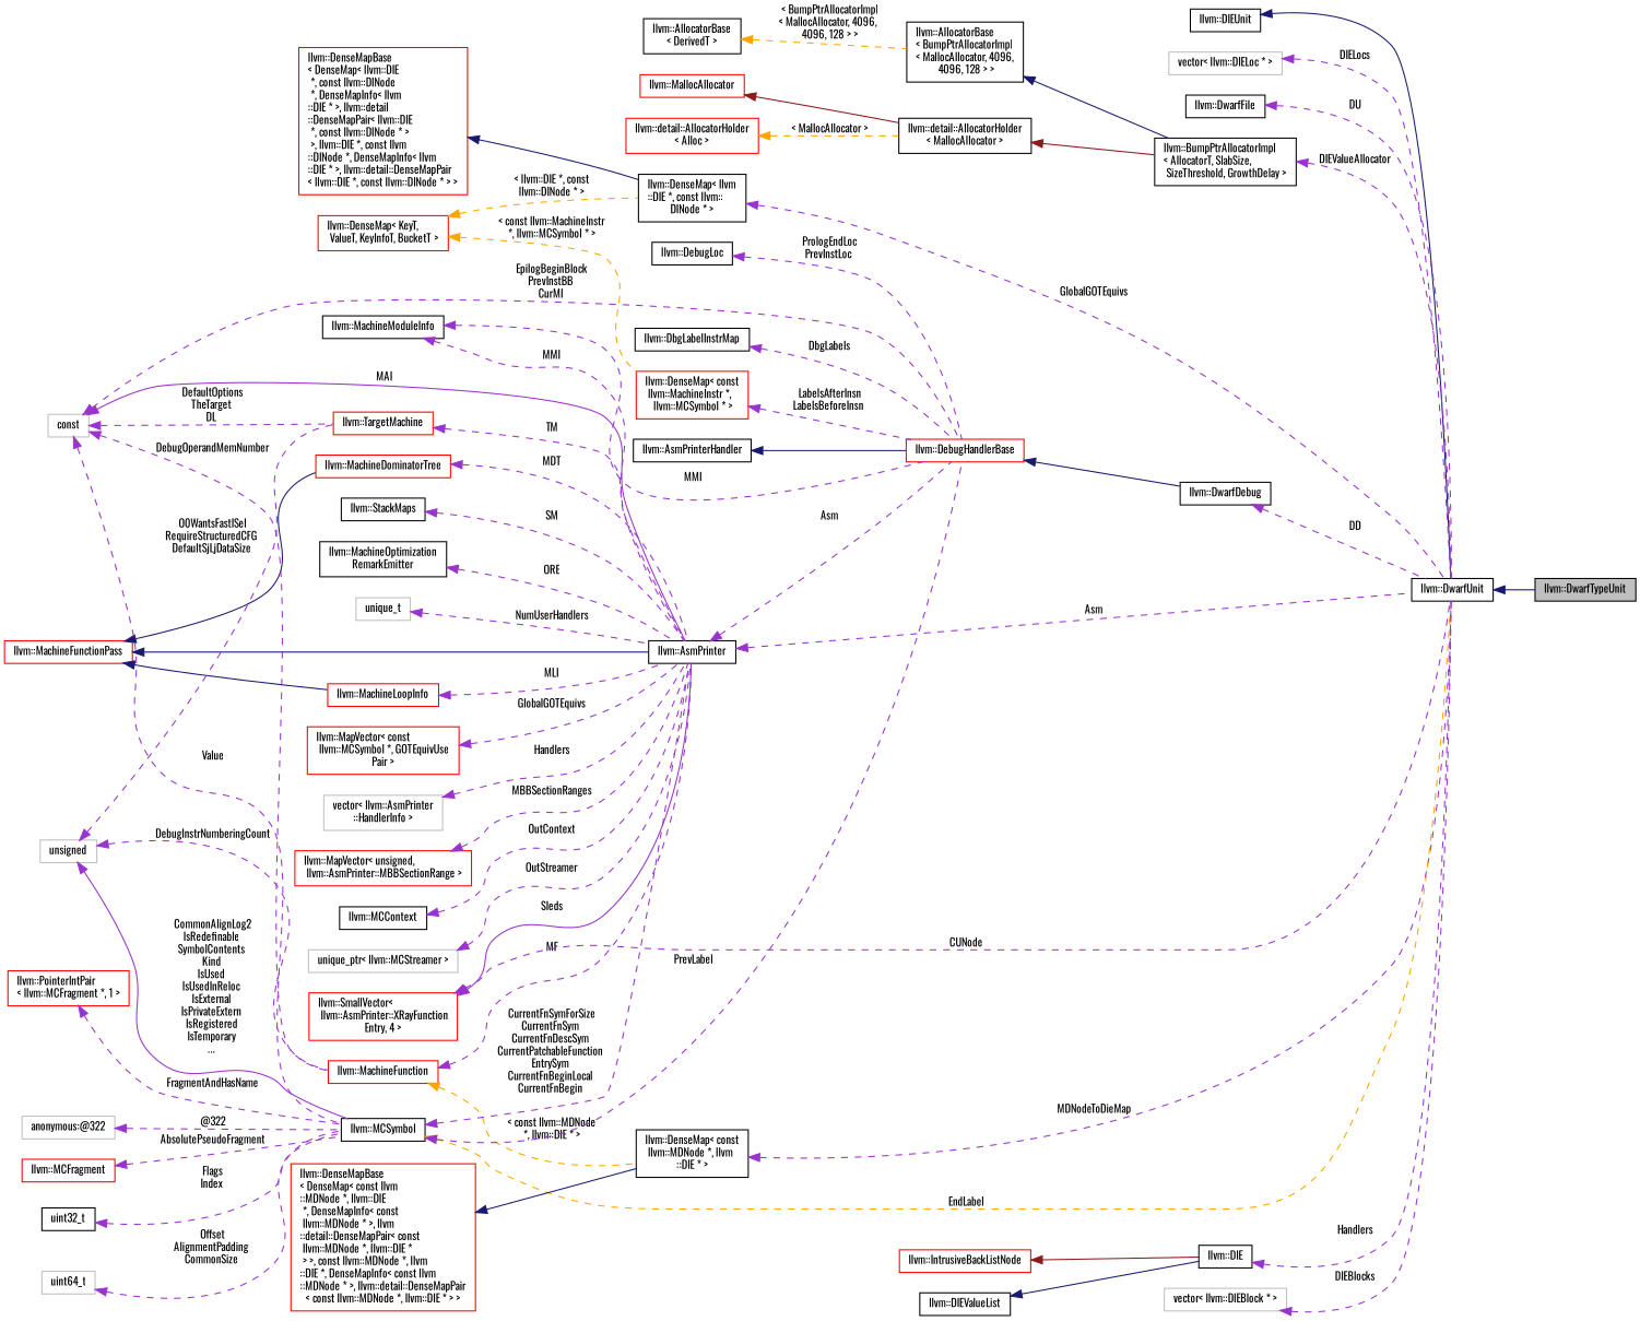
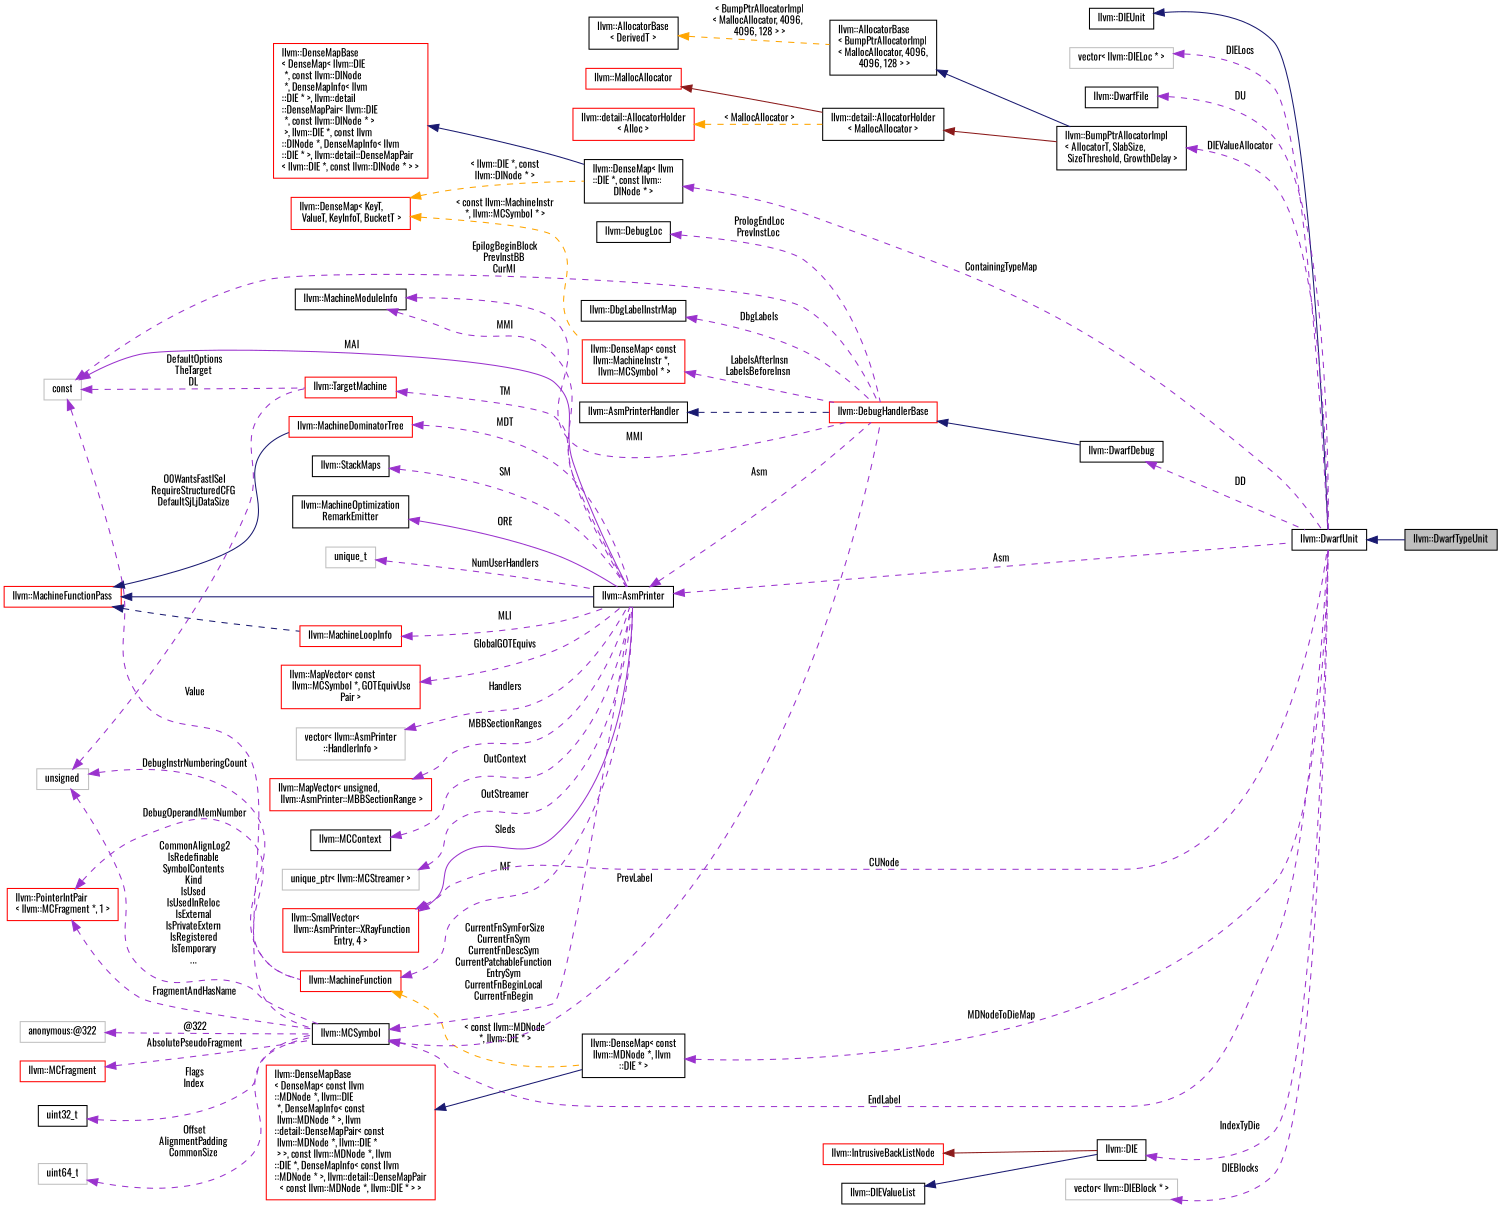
  digraph {
    fontname=Oswald
    rankdir=LR
    node [color=black fontname=Oswald fontsize=10 shape=record]
    edge [color=darkorchid3 dir=back fontname=Oswald fontsize=10 labelfontname=Helvetica labelfontsize=10 style=dashed]
    n1 [fillcolor=grey75 fontcolor=black height=0.2 label="llvm::DwarfTypeUnit" style=filled width=0.4]
    n2 [height=0.2 label="llvm::DwarfUnit" width=0.4]
    n3 [height=0.2 label="llvm::DIEUnit" width=0.4]
    n4 [color=grey75 height=0.2 label="vector\< llvm::DIELoc * \>" width=0.4]
    n5 [height=0.2 label="llvm::DwarfFile" width=0.4]
    n6 [height=0.2 label="llvm::BumpPtrAllocatorImpl\l\< AllocatorT, SlabSize,\l SizeThreshold, GrowthDelay \>" width=0.4]
    n7 [height=0.2 label="llvm::AllocatorBase\l\< BumpPtrAllocatorImpl\l\< MallocAllocator, 4096,\l 4096, 128 \> \>" width=0.4]
    n8 [height=0.2 label="llvm::AllocatorBase\l\< DerivedT \>" width=0.4]
    n9 [height=0.2 label="llvm::detail::AllocatorHolder\l\< MallocAllocator \>" width=0.4]
    n10 [color=red height=0.2 label="llvm::MallocAllocator" width=0.4]
    n11 [color=red height=0.2 label="llvm::detail::AllocatorHolder\l\< Alloc \>" width=0.4]
    n12 [height=0.2 label="llvm::DwarfDebug" width=0.4]
    n13 [color=red height=0.2 label="llvm::DebugHandlerBase" width=0.4]
    n14 [height=0.2 label="llvm::AsmPrinterHandler" width=0.4]
    n15 [color=red height=0.2 label="llvm::DenseMap\< const\l llvm::MachineInstr *,\l llvm::MCSymbol * \>" width=0.4]
    n16 [color=red height=0.2 label="llvm::DenseMap\< KeyT,\l ValueT, KeyInfoT, BucketT \>" width=0.4]
    n17 [height=0.2 label="llvm::DenseMap\< llvm\l::DIE *, const llvm::\lDINode * \>" width=0.4]
    n18 [height=0.2 label="llvm::DenseMap\< const\l llvm::MDNode *, llvm\l::DIE * \>" width=0.4]
    n19 [height=0.2 label="llvm::DbgLabelInstrMap" width=0.4]
    n20 [height=0.2 label="llvm::MachineModuleInfo" width=0.4]
    n21 [height=0.2 label="llvm::AsmPrinter" width=0.4]
    n22 [height=0.2 label="llvm::DebugLoc" width=0.4]
    n23 [color=red height=0.2 label="llvm::MachineFunctionPass" width=0.4]
    n24 [color=red height=0.2 label="llvm::MachineLoopInfo" width=0.4]
    n25 [color=red height=0.2 label="llvm::MachineDominatorTree" width=0.4]
    n26 [height=0.2 label="llvm::StackMaps" width=0.4]
    n27 [height=0.2 label="llvm::MachineOptimization\lRemarkEmitter" width=0.4]
    n28 [color=red height=0.2 label="llvm::MachineFunction" width=0.4]
    n29 [color=grey75 height=0.2 label=const width=0.4]
    n30 [color=red height=0.2 label="llvm::TargetMachine" width=0.4]
    n31 [height=0.2 label="llvm::MCSymbol" width=0.4]
    n32 [color=grey75 height=0.2 label=unsigned width=0.4]
    n33 [color=red height=0.2 label="llvm::SmallVector\<\l llvm::AsmPrinter::XRayFunction\lEntry, 4 \>" width=0.4]
    n34 [color=grey75 height=0.2 label="vector\< llvm::AsmPrinter\l::HandlerInfo \>" width=0.4]
    n35 [color=red height=0.2 label="llvm::MapVector\< unsigned,\l llvm::AsmPrinter::MBBSectionRange \>" width=0.4]
    n36 [color=grey75 height=0.2 label=uint64_t width=0.4]
    n37 [color=grey75 height=0.2 label="anonymous:@322" width=0.4]
    n38 [color=red height=0.2 label="llvm::MCFragment" width=0.4]
    n39 [color=red height=0.2 label="llvm::PointerIntPair\l\< llvm::MCFragment *, 1 \>" width=0.4]
    n40 [height=0.2 label=uint32_t width=0.4]
    n41 [height=0.2 label="llvm::MCContext" width=0.4]
    n42 [color=grey75 height=0.2 label="unique_ptr\< llvm::MCStreamer \>" width=0.4]
    n43 [color=grey75 height=0.2 label=unique_t width=0.4]
    n44 [color=red height=0.2 label="llvm::MapVector\< const\l llvm::MCSymbol *, GOTEquivUse\lPair \>" width=0.4]
    n45 [height=0.2 label="llvm::DIE" width=0.4]
    n46 [color=red height=0.2 label="llvm::IntrusiveBackListNode" width=0.4]
    n47 [height=0.2 label="llvm::DIEValueList" width=0.4]
    n48 [color=red height=0.2 label="llvm::DenseMapBase\l\< DenseMap\< const llvm\l::MDNode *, llvm::DIE\l *, DenseMapInfo\< const\l llvm::MDNode * \>, llvm\l::detail::DenseMapPair\< const\l llvm::MDNode *, llvm::DIE *\l \> \>, const llvm::MDNode *, llvm\l::DIE *, DenseMapInfo\< const llvm\l::MDNode * \>, llvm::detail::DenseMapPair\l\< const llvm::MDNode *, llvm::DIE * \> \>" width=0.4]
    n49 [color=red height=0.2 label="llvm::DenseMapBase\l\< DenseMap\< llvm::DIE\l *, const llvm::DINode\l *, DenseMapInfo\< llvm\l::DIE * \>, llvm::detail\l::DenseMapPair\< llvm::DIE\l *, const llvm::DINode * \>\l \>, llvm::DIE *, const llvm\l::DINode *, DenseMapInfo\< llvm\l::DIE * \>, llvm::detail::DenseMapPair\l\< llvm::DIE *, const llvm::DINode * \> \>" width=0.4]
    n50 [color=grey75 height=0.2 label="vector\< llvm::DIEBlock * \>" width=0.4]
    n2 -> n1 [color=midnightblue style=solid]
    n3 -> n2 [color=midnightblue style=solid]
    n4 -> n2 [label=" DIELocs"]
    n5 -> n2 [label=" DU"]
    n6 -> n2 [label=" DIEValueAllocator"]
    n7 -> n6 [color=midnightblue style=solid]
    n8 -> n7 [color=orange label=" \< BumpPtrAllocatorImpl\l\< MallocAllocator, 4096,\l 4096, 128 \> \>"]
    n9 -> n6 [color=firebrick4 style=solid]
    n10 -> n9 [color=firebrick4 style=solid]
    n11 -> n9 [color=orange label=" \< MallocAllocator \>"]
    n12 -> n2 [label=" DD"]
    n13 -> n12 [color=midnightblue style=solid]
-   n14 -> n13 [color=midnightblue style=solid]
+   n14 -> n13 [color=midnightblue]
    n15 -> n13 [label=" LabelsAfterInsn\nLabelsBeforeInsn"]
    n16 -> n15 [color=orange label=" \< const llvm::MachineInstr\l *, llvm::MCSymbol * \>"]
    n16 -> n17 [color=orange label=" \< llvm::DIE *, const\l llvm::DINode * \>"]
-   n17 -> n2 [label=" GlobalGOTEquivs"]
+   n17 -> n2 [label=" ContainingTypeMap"]
    n18 -> n2 [label=" MDNodeToDieMap"]
    n19 -> n13 [label=" DbgLabels"]
    n20 -> n13 [label=" MMI"]
    n20 -> n21 [label=" MMI"]
    n21 -> n2 [label=" Asm"]
    n21 -> n13 [label=" Asm"]
    n22 -> n13 [label=" PrologEndLoc\nPrevInstLoc"]
    n23 -> n21 [color=midnightblue style=solid]
-   n23 -> n24 [color=midnightblue style=solid]
+   n23 -> n24 [color=midnightblue]
    n23 -> n25 [color=midnightblue style=solid]
    n24 -> n21 [label=" MLI"]
    n25 -> n21 [label=" MDT"]
    n26 -> n21 [label=" SM"]
-   n27 -> n21 [label=" ORE"]
+   n27 -> n21 [label=" ORE" style=solid]
    n28 -> n18 [color=orange label=" \< const llvm::MDNode\l *, llvm::DIE * \>"]
    n28 -> n21 [label=" MF"]
    n29 -> n13 [label=" EpilogBeginBlock\nPrevInstBB\nCurMI"]
    n29 -> n21 [label=" MAI" style=solid]
-   n29 -> n28 [label=" DebugOperandMemNumber"]
+   n39 -> n28 [label=" DebugOperandMemNumber"]
    n29 -> n30 [label=" DefaultOptions\nTheTarget\nDL"]
    n29 -> n31 [label=" Value"]
    n30 -> n21 [label=" TM"]
-   n31 -> n2 [color=orange label=" EndLabel"]
+   n31 -> n2 [label=" EndLabel"]
    n31 -> n13 [label=" PrevLabel"]
    n31 -> n21 [label=" CurrentFnSymForSize\nCurrentFnSym\nCurrentFnDescSym\nCurrentPatchableFunction\lEntrySym\nCurrentFnBeginLocal\nCurrentFnBegin"]
    n32 -> n28 [label=" DebugInstrNumberingCount"]
    n32 -> n30 [label=" O0WantsFastISel\nRequireStructuredCFG\nDefaultSjLjDataSize"]
-   n32 -> n31 [label=" CommonAlignLog2\nIsRedefinable\nSymbolContents\nKind\nIsUsed\nIsUsedInReloc\nIsExternal\nIsPrivateExtern\nIsRegistered\nIsTemporary\n..." style=solid]
+   n32 -> n31 [label=" CommonAlignLog2\nIsRedefinable\nSymbolContents\nKind\nIsUsed\nIsUsedInReloc\nIsExternal\nIsPrivateExtern\nIsRegistered\nIsTemporary\n..."]
    n33 -> n2 [label=" CUNode"]
    n33 -> n21 [label=" Sleds" style=solid]
    n34 -> n21 [label=" Handlers"]
    n35 -> n21 [label=" MBBSectionRanges"]
    n36 -> n31 [label=" Offset\nAlignmentPadding\nCommonSize"]
    n37 -> n31 [label=" @322"]
    n38 -> n31 [label=" AbsolutePseudoFragment"]
    n39 -> n31 [label=" FragmentAndHasName"]
    n40 -> n31 [label=" Flags\nIndex"]
    n41 -> n21 [label=" OutContext"]
    n42 -> n21 [label=" OutStreamer"]
    n43 -> n21 [label=" NumUserHandlers"]
    n44 -> n21 [label=" GlobalGOTEquivs"]
-   n45 -> n2 [label=" Handlers"]
+   n45 -> n2 [label=" IndexTyDie"]
    n46 -> n45 [color=firebrick4 style=solid]
    n47 -> n45 [color=midnightblue style=solid]
    n48 -> n18 [color=midnightblue style=solid]
    n49 -> n17 [color=midnightblue style=solid]
    n50 -> n2 [label=" DIEBlocks"]
  }
